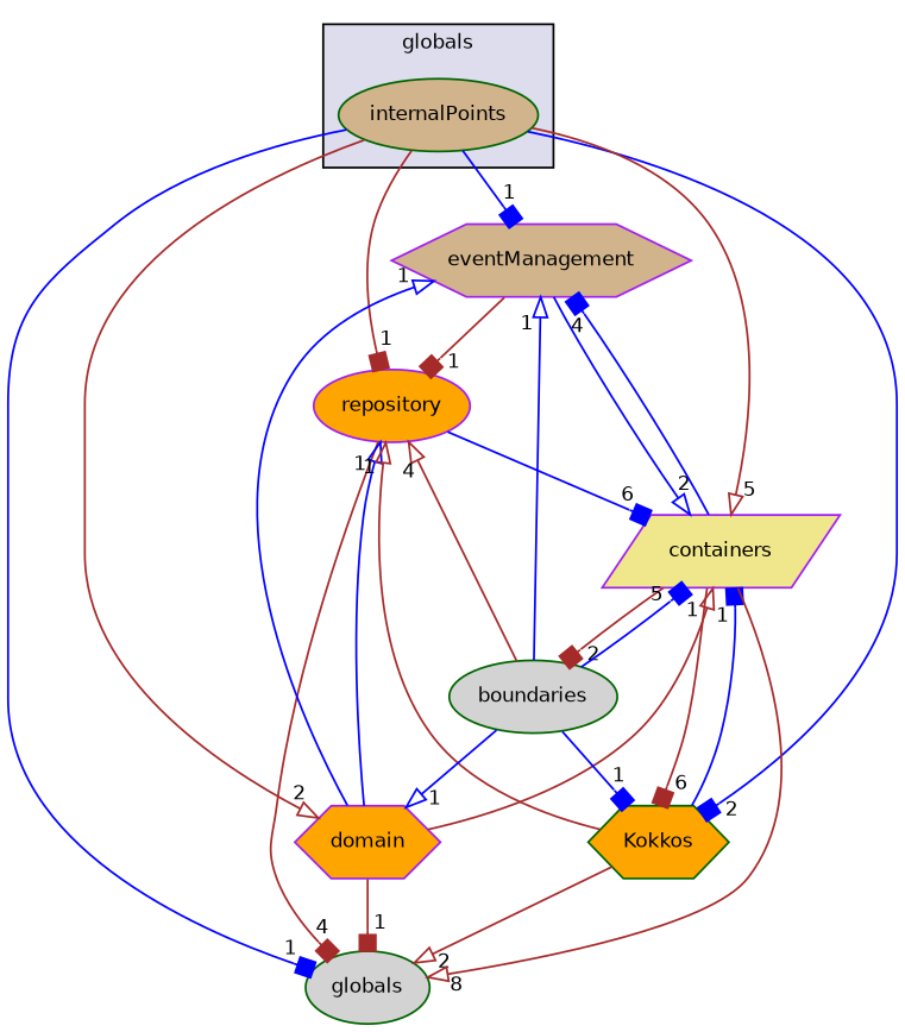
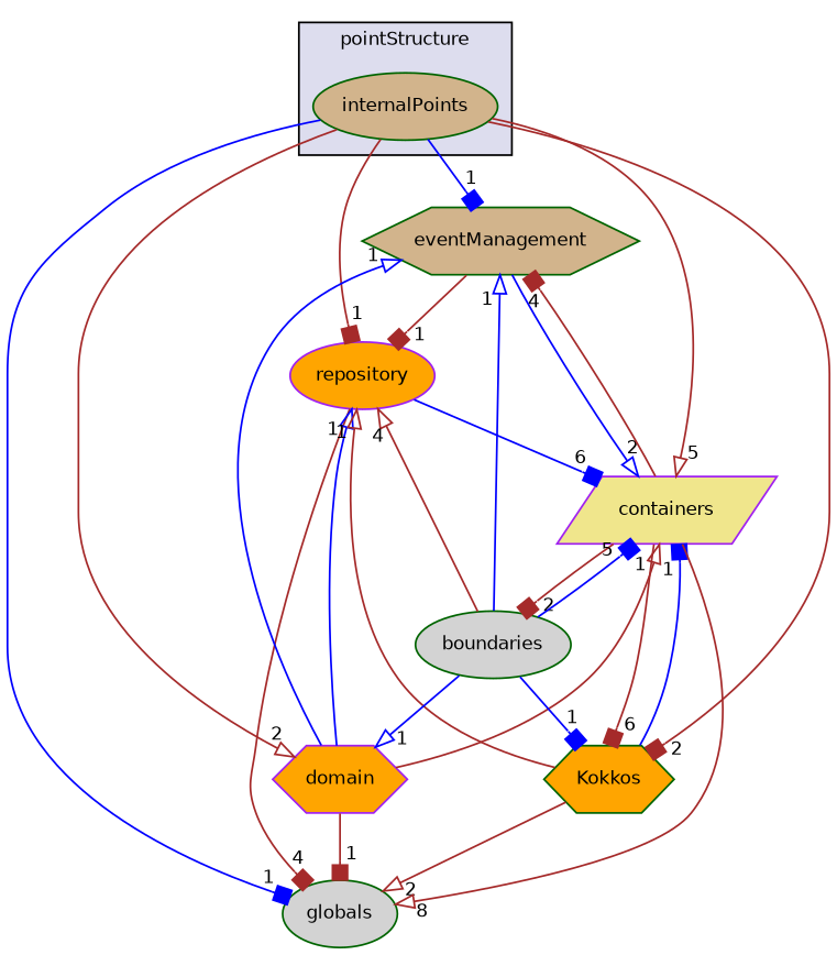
  digraph {
    compound=true
    node [color=darkgreen fillcolor=orange fontname=Helvetica fontsize=10 shape=ellipse style=filled]
    edge [arrowhead=box color=brown headlabel=1 labeldistance=1.5 labelfontname=Helvetica labelfontsize=10]
    n1 [fillcolor=tan label=internalPoints pencolor=black]
-   n2 [color=purple fillcolor=tan label=eventManagement shape=hexagon]
+   n2 [fillcolor=tan label=eventManagement shape=hexagon]
    n3 [color=purple label=repository]
    n4 [color=purple label=domain shape=hexagon]
    n5 [fillcolor=lightgrey label=globals]
    n6 [label=Kokkos shape=hexagon]
    n7 [color=purple fillcolor=khaki label=containers shape=parallelogram]
    n8 [fillcolor=lightgrey label=boundaries]
    subgraph cluster_1 {
      bgcolor="#ddddee"
      fontname=Helvetica
      fontsize=10
-     label=globals
+     label=pointStructure
      pencolor=black
      n1
    }
    n1 -> n2 [color=blue]
    n1 -> n3
    n1 -> n4 [arrowhead=onormal headlabel=2]
    n1 -> n5 [color=blue]
-   n1 -> n6 [color=blue headlabel=2]
+   n1 -> n6 [headlabel=2]
    n1 -> n7 [arrowhead=onormal headlabel=5]
    n2 -> n3
    n2 -> n7 [arrowhead=onormal color=blue headlabel=2]
    n3 -> n5 [headlabel=4]
    n3 -> n7 [color=blue headlabel=6]
    n4 -> n2 [arrowhead=onormal color=blue]
    n4 -> n3 [arrowhead=onormal color=blue]
    n4 -> n5
    n4 -> n7 [arrowhead=onormal]
    n6 -> n3 [arrowhead=onormal]
    n6 -> n5 [arrowhead=onormal headlabel=2]
    n6 -> n7 [color=blue]
-   n7 -> n2 [color=blue headlabel=4]
+   n7 -> n2 [headlabel=4]
    n7 -> n5 [arrowhead=onormal headlabel=8]
    n7 -> n6 [headlabel=6]
    n7 -> n8 [headlabel=2]
    n8 -> n2 [arrowhead=onormal color=blue]
    n8 -> n3 [arrowhead=onormal headlabel=4]
    n8 -> n4 [arrowhead=onormal color=blue]
    n8 -> n6 [color=blue]
    n8 -> n7 [color=blue headlabel=5]
  }
